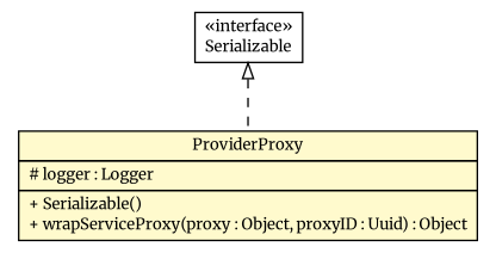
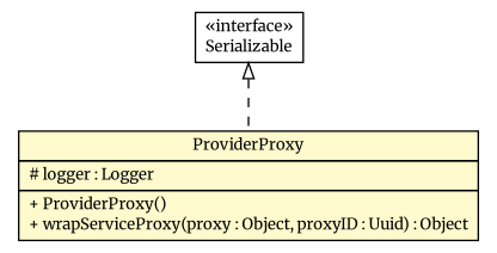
  digraph {
    nodesep=0.25
    ranksep=0.5
    fontname=Merriweather
    node [fontcolor=black fontname=Merriweather fontsize=10.0 shape=plaintext]
-   n1 [label=<<table title="sorcer.core.proxy.ProviderProxy" border="0" cellborder="1" cellspacing="0" cellpadding="2" port="p" bgcolor="lemonChiffon" href="./ProviderProxy.html"> 		<tr><td><table border="0" cellspacing="0" cellpadding="1"> <tr><td align="center" balign="center"> ProviderProxy </td></tr> 		</table></td></tr> 		<tr><td><table border="0" cellspacing="0" cellpadding="1"> <tr><td align="left" balign="left"> # logger : Logger </td></tr> 		</table></td></tr> 		<tr><td><table border="0" cellspacing="0" cellpadding="1"> <tr><td align="left" balign="left"> + Serializable() </td></tr> <tr><td align="left" balign="left"> + wrapServiceProxy(proxy : Object, proxyID : Uuid) : Object </td></tr> 		</table></td></tr> 		</table>>]
+   n1 [label=<<table title="sorcer.core.proxy.ProviderProxy" border="0" cellborder="1" cellspacing="0" cellpadding="2" port="p" bgcolor="lemonChiffon" href="./ProviderProxy.html"> 		<tr><td><table border="0" cellspacing="0" cellpadding="1"> <tr><td align="center" balign="center"> ProviderProxy </td></tr> 		</table></td></tr> 		<tr><td><table border="0" cellspacing="0" cellpadding="1"> <tr><td align="left" balign="left"> # logger : Logger </td></tr> 		</table></td></tr> 		<tr><td><table border="0" cellspacing="0" cellpadding="1"> <tr><td align="left" balign="left"> + ProviderProxy() </td></tr> <tr><td align="left" balign="left"> + wrapServiceProxy(proxy : Object, proxyID : Uuid) : Object </td></tr> 		</table></td></tr> 		</table>>]
    n2 [label=<<table title="java.io.Serializable" border="0" cellborder="1" cellspacing="0" cellpadding="2" port="p" href="http://docs.oracle.com/javase/7/docs/api/java/io/Serializable.html"> 		<tr><td><table border="0" cellspacing="0" cellpadding="1"> <tr><td align="center" balign="center"> &#171;interface&#187; </td></tr> <tr><td align="center" balign="center"> Serializable </td></tr> 		</table></td></tr> 		</table>>]
    n2 -> n1 [arrowtail=empty dir=back fontname=Merriweather fontsize=10 headport=p labelfontname=Helvetica labelfontsize=10 style=dashed tailport=p]
  }
